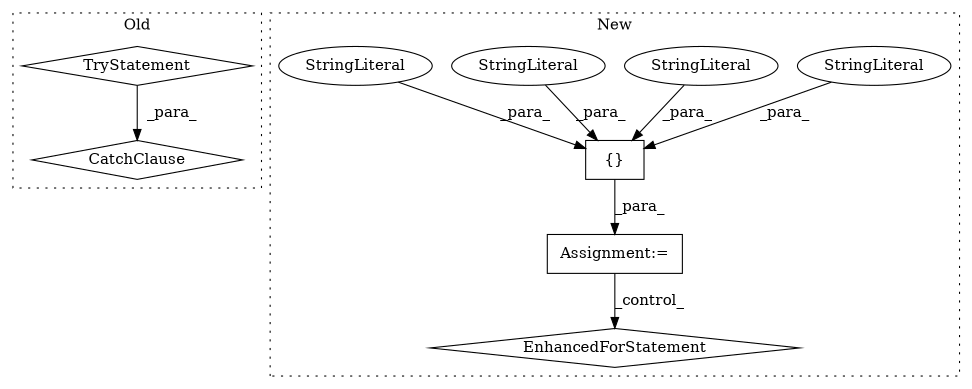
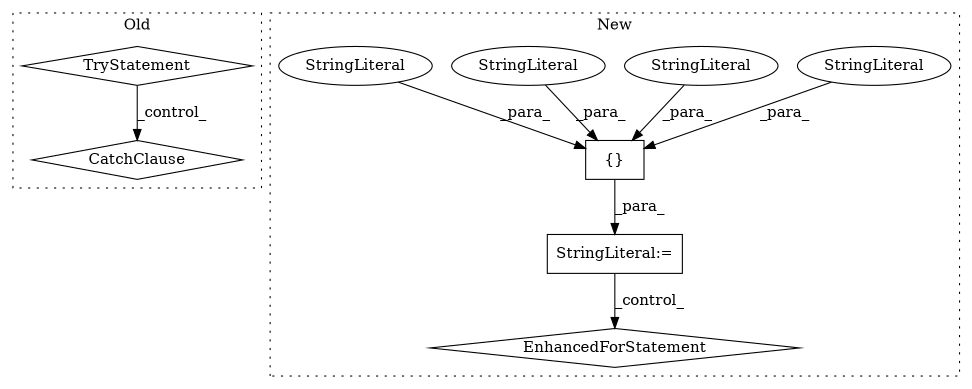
  digraph {
    node [a=45 l="53,2" s="1127,1210" shape=ellipse]
    n1 [a=54 l=4 label=TryStatement s=1738 shape=diamond]
    n2 [a=12 l="11,2" label=CatchClause s="1802,1836" shape=diamond]
    n3 [a=4 l="1,1" label="{}" s="1055,1120" shape=box]
-   n4 [a=7 label="Assignment:=" shape=box]
+   n4 [a=7 label="StringLiteral:=" shape=box]
    n5 [l=7 label=StringLiteral s=1081]
    n6 [l=15 label=StringLiteral s=1065]
    n7 [a=70 label=EnhancedForStatement shape=diamond]
    n8 [l=12 label=StringLiteral s=1089]
    n9 [l=9 label=StringLiteral s=1111]
    subgraph cluster_1 {
      label=Old
      style=dotted
      n1
      n2
    }
    subgraph cluster_2 {
      label=New
      style=dotted
      n3
      n4
      n5
      n6
      n7
      n8
      n9
    }
-   n1 -> n2 [label=_para_]
+   n1 -> n2 [label=_control_]
    n3 -> n4 [label=_para_]
    n4 -> n7 [label=_control_]
    n5 -> n3 [label=_para_]
    n6 -> n3 [label=_para_]
    n8 -> n3 [label=_para_]
    n9 -> n3 [label=_para_]
  }
